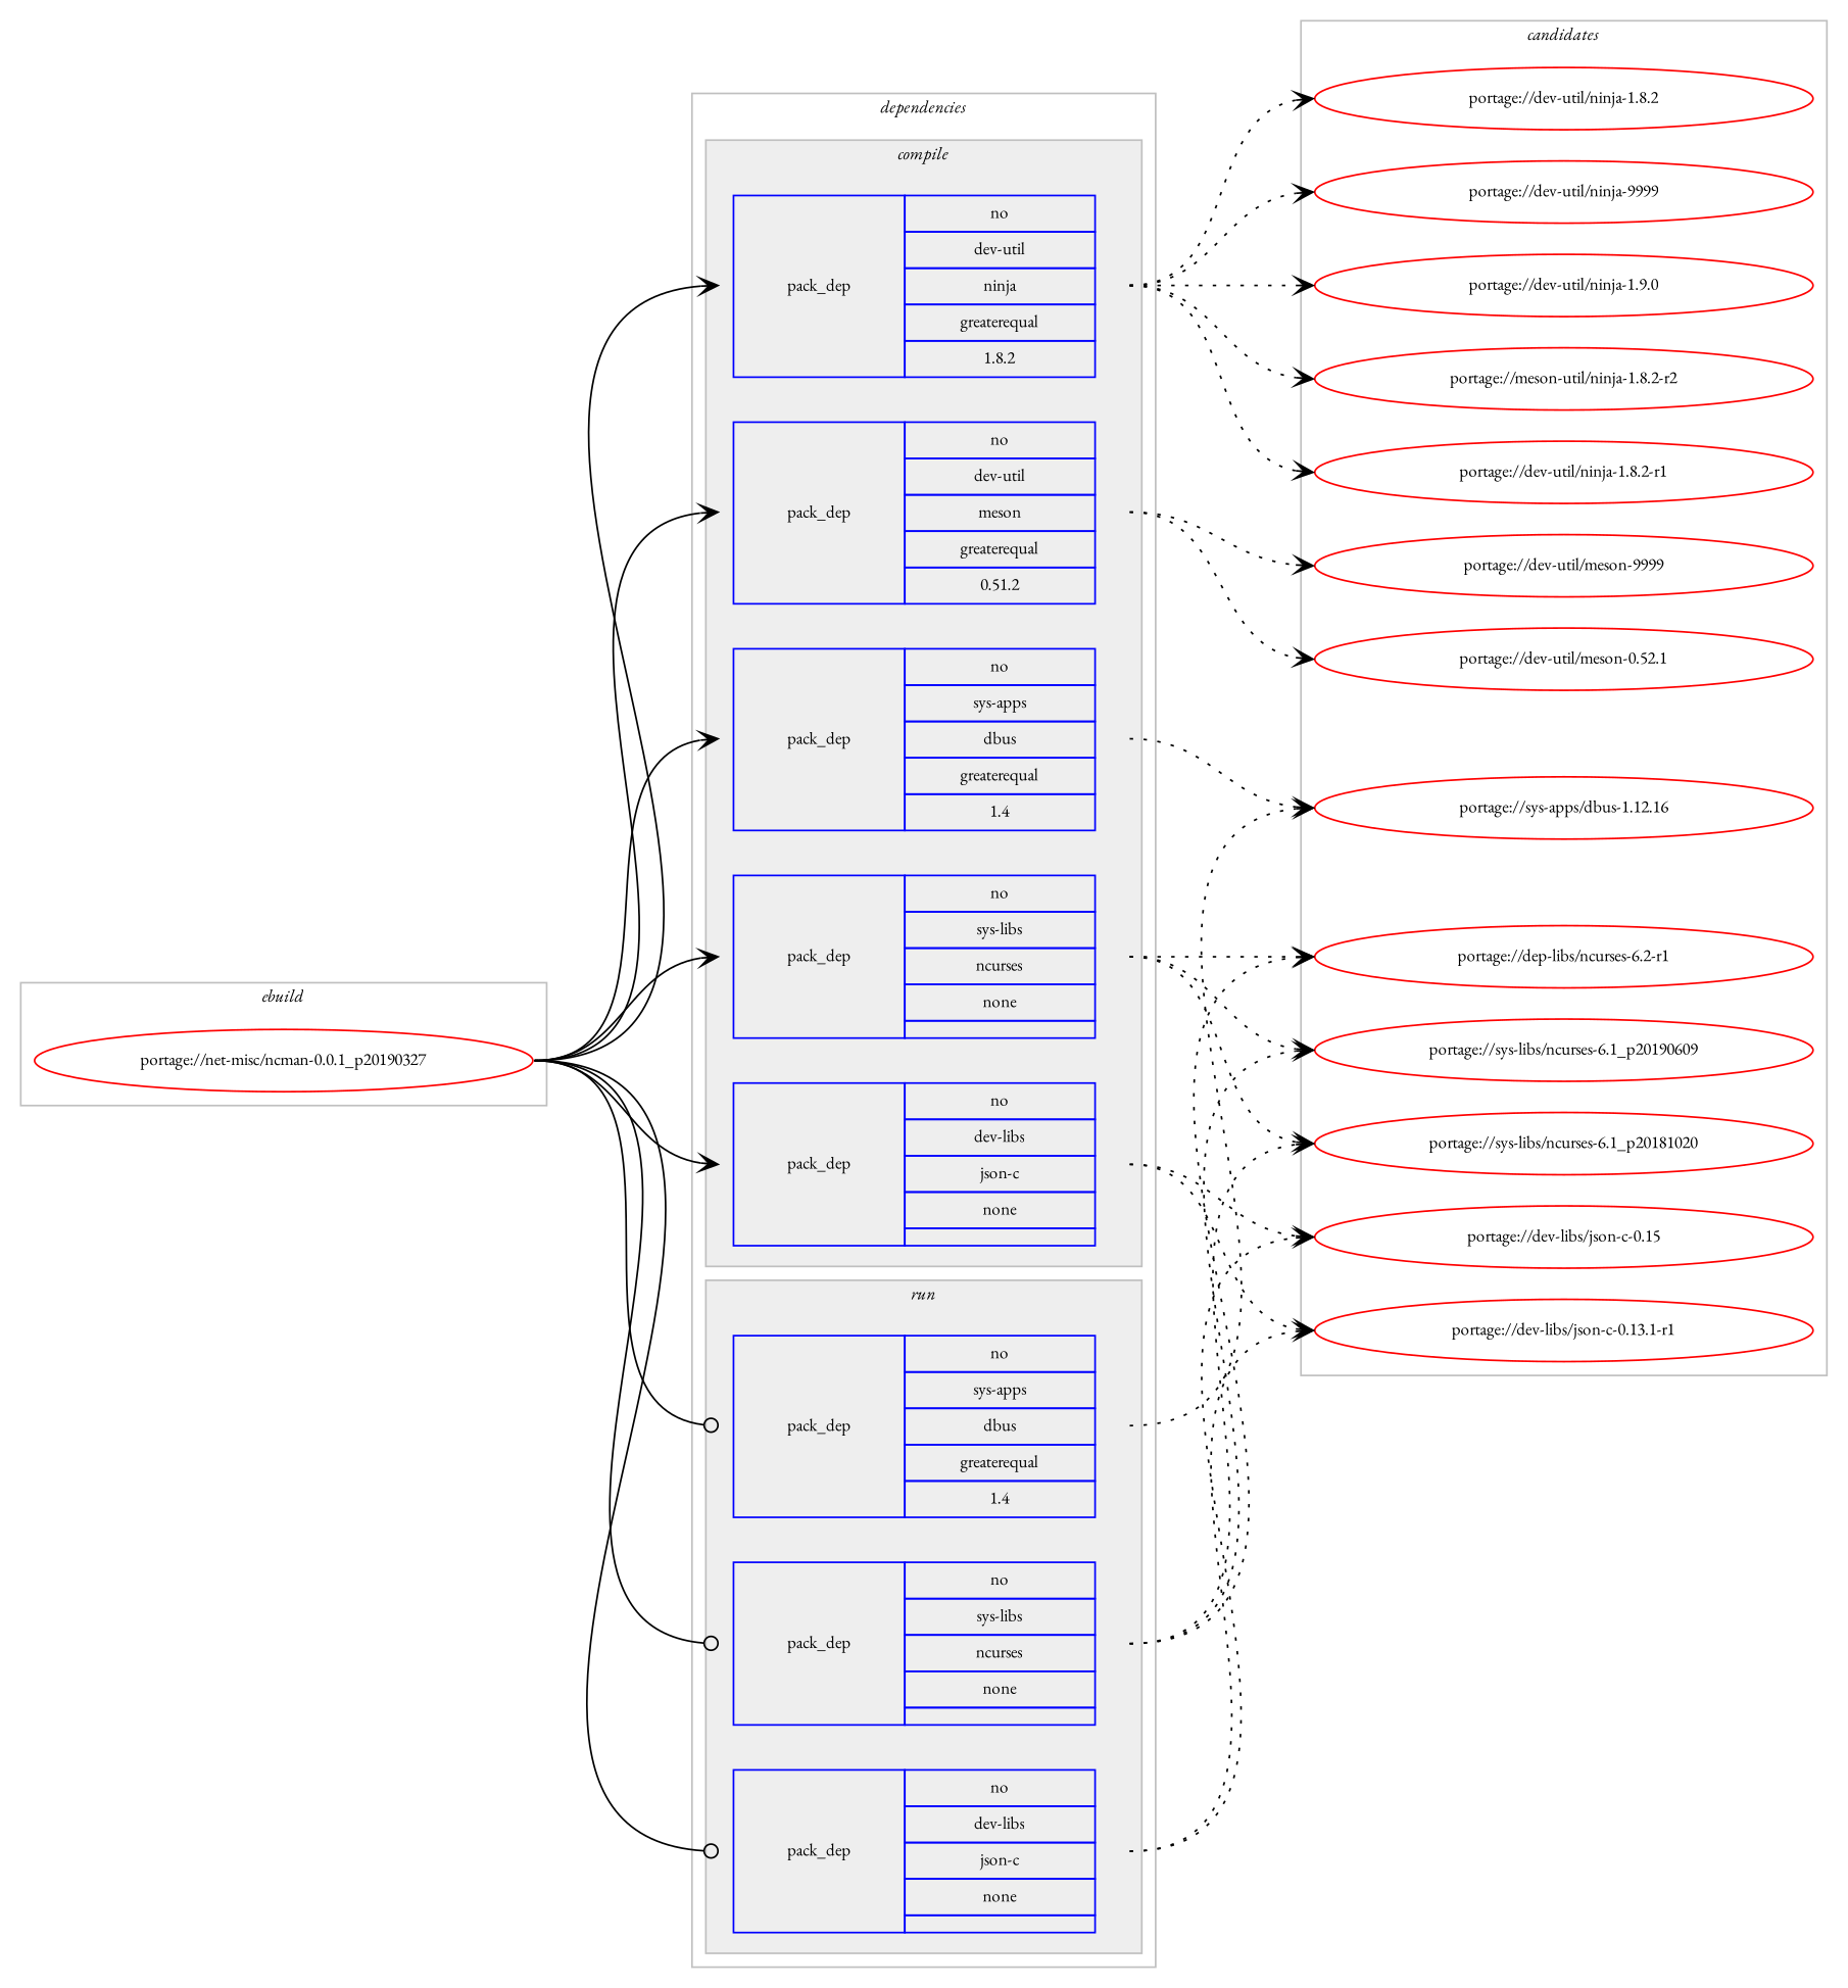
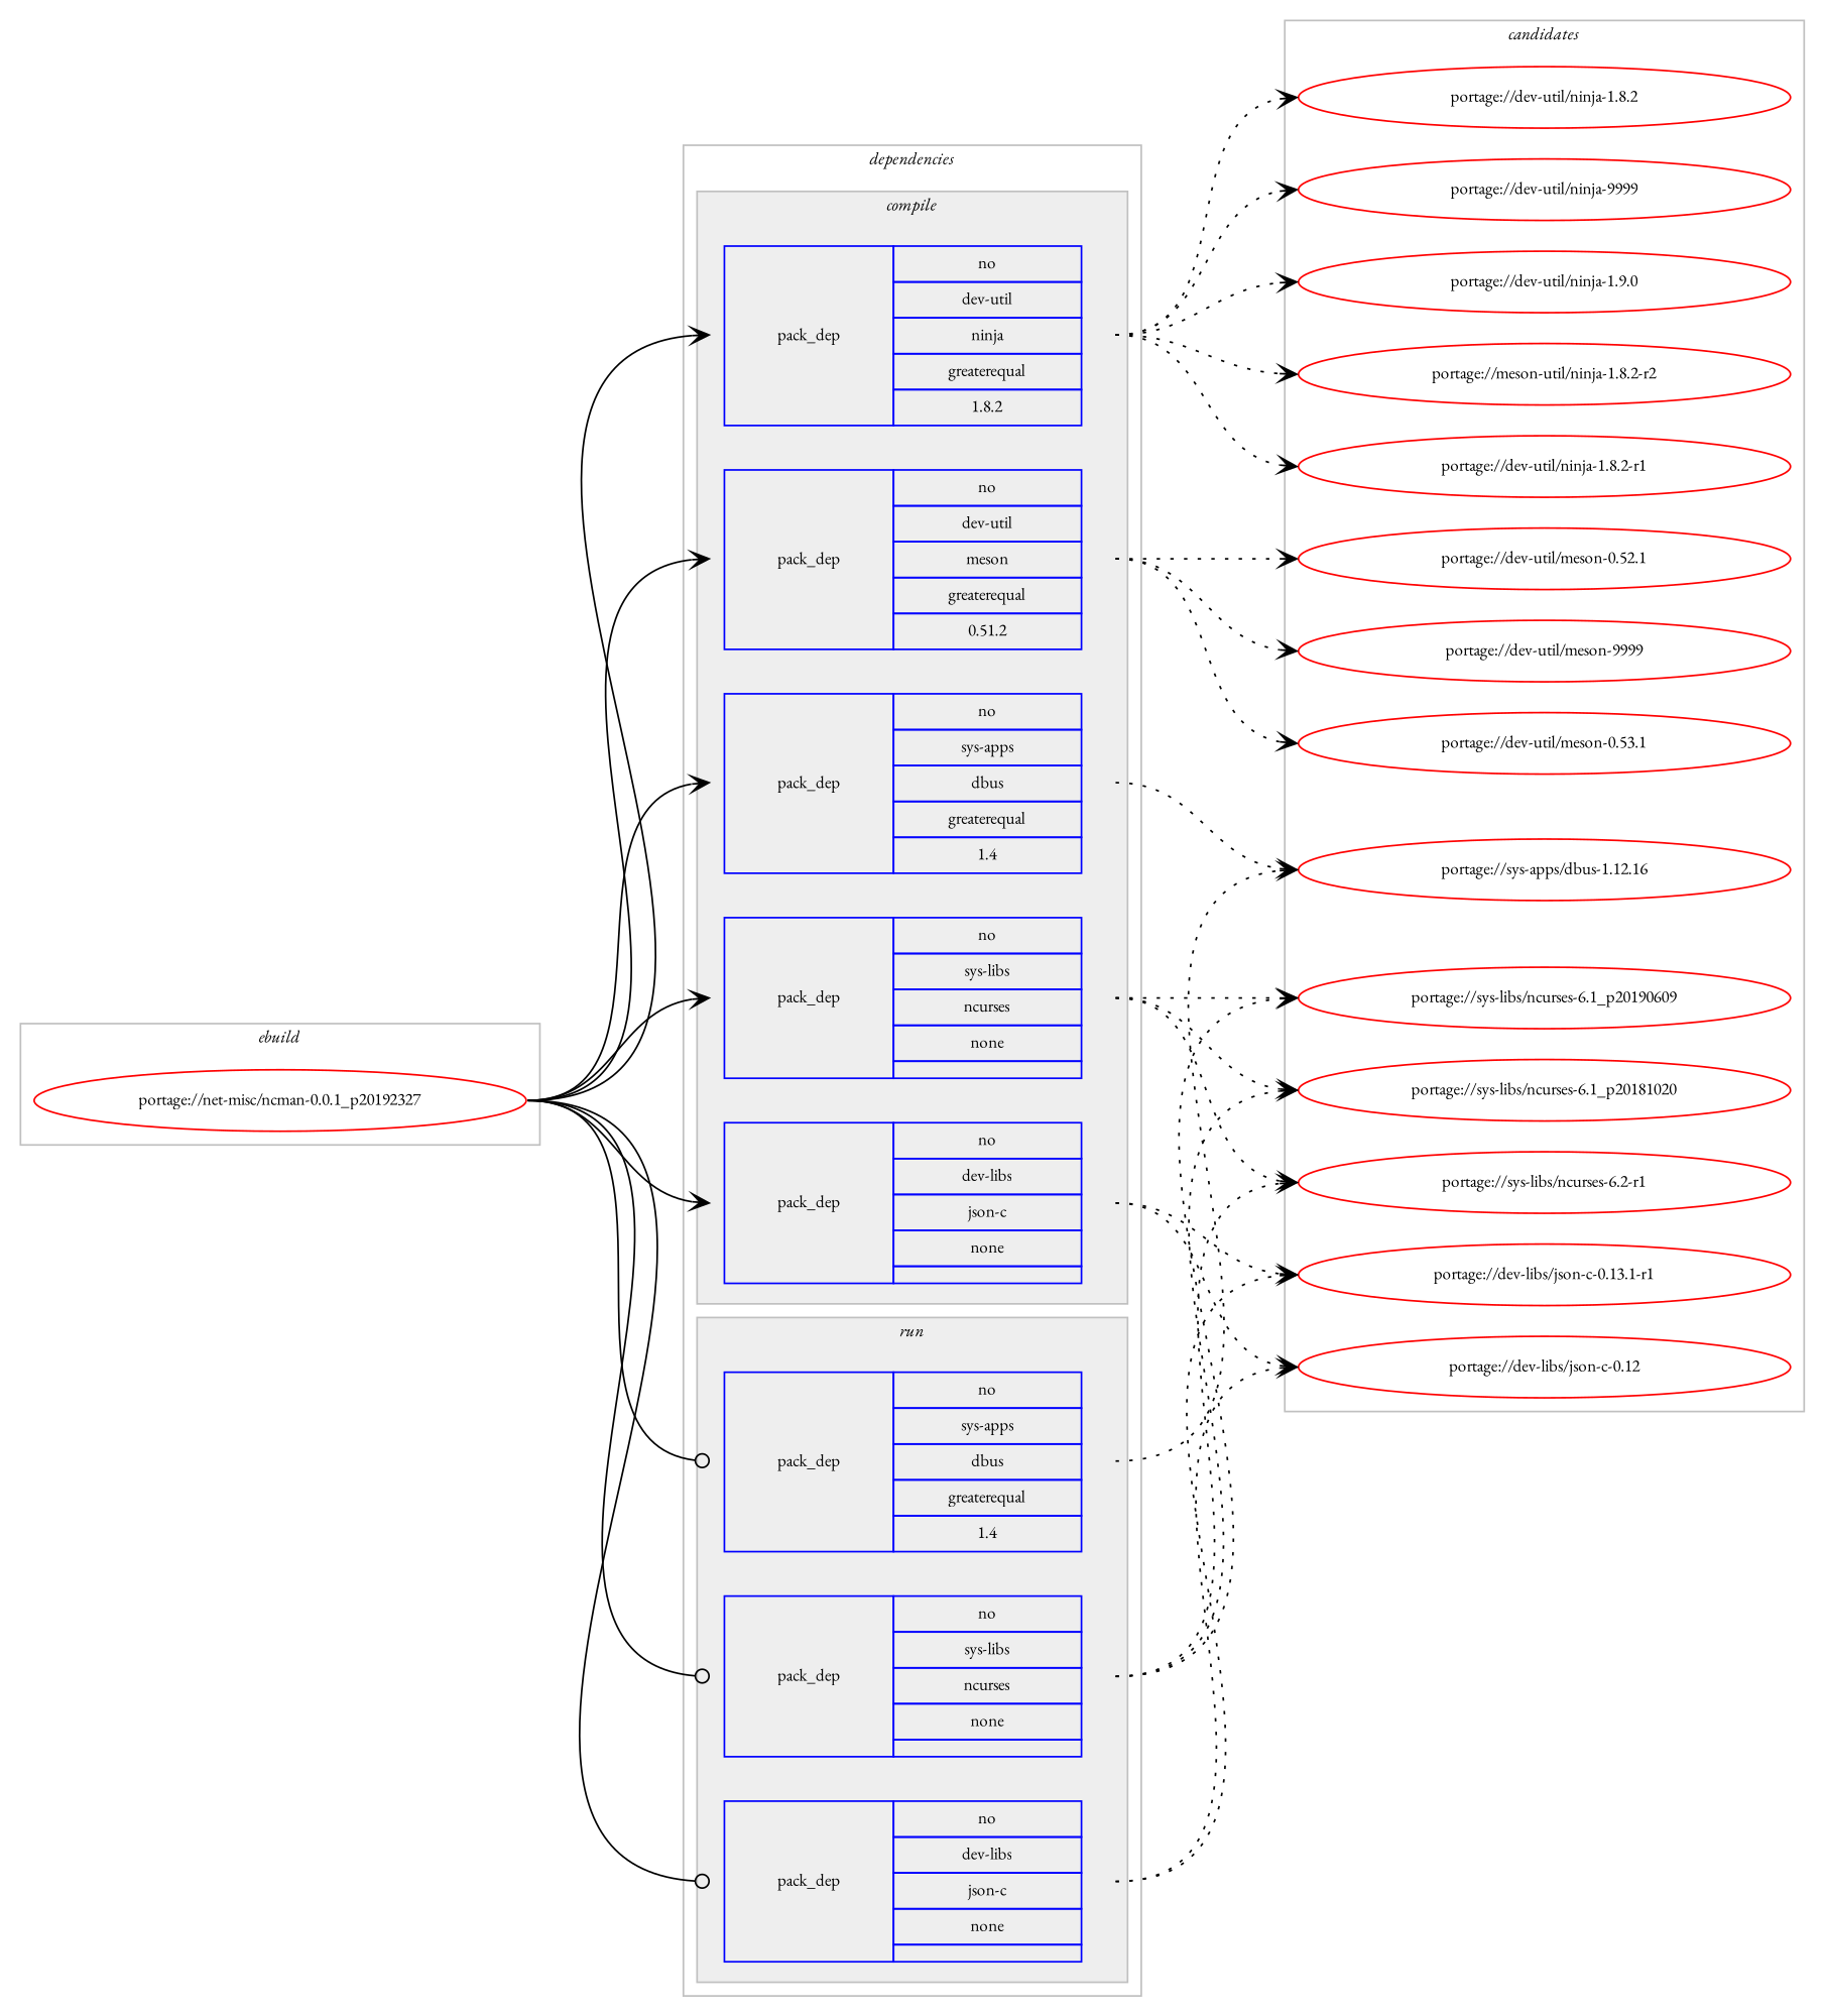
  digraph {
    compound=true
    concentrate=true
    fontname="EB Garamond"
    fontsize=10
    newrank=true
    rankdir=LR
    ranksep=1.5
    node [color=red fontname="EB Garamond" fontsize=10]
    edge [arrowhead=vee fontname="EB Garamond" headport=w style=dotted tailport=e weight=100]
-   n1 [label="portage://net-misc/ncman-0.0.1_p20190327" width=4]
+   n1 [label="portage://net-misc/ncman-0.0.1_p20192327" width=4]
    n2 [color=blue label=<<TABLE BORDER="0" CELLBORDER="1" CELLSPACING="0" CELLPADDING="4" WIDTH="220"><TR><TD ROWSPAN="6" CELLPADDING="30">pack_dep</TD></TR><TR><TD WIDTH="110">no</TD></TR><TR><TD>dev-libs</TD></TR><TR><TD>json-c</TD></TR><TR><TD>none</TD></TR><TR><TD></TD></TR></TABLE>> shape=none]
    n3 [color=blue label=<<TABLE BORDER="0" CELLBORDER="1" CELLSPACING="0" CELLPADDING="4" WIDTH="220"><TR><TD ROWSPAN="6" CELLPADDING="30">pack_dep</TD></TR><TR><TD WIDTH="110">no</TD></TR><TR><TD>dev-util</TD></TR><TR><TD>meson</TD></TR><TR><TD>greaterequal</TD></TR><TR><TD>0.51.2</TD></TR></TABLE>> shape=none]
    n4 [color=blue label=<<TABLE BORDER="0" CELLBORDER="1" CELLSPACING="0" CELLPADDING="4" WIDTH="220"><TR><TD ROWSPAN="6" CELLPADDING="30">pack_dep</TD></TR><TR><TD WIDTH="110">no</TD></TR><TR><TD>dev-util</TD></TR><TR><TD>ninja</TD></TR><TR><TD>greaterequal</TD></TR><TR><TD>1.8.2</TD></TR></TABLE>> shape=none]
    n5 [color=blue label=<<TABLE BORDER="0" CELLBORDER="1" CELLSPACING="0" CELLPADDING="4" WIDTH="220"><TR><TD ROWSPAN="6" CELLPADDING="30">pack_dep</TD></TR><TR><TD WIDTH="110">no</TD></TR><TR><TD>sys-apps</TD></TR><TR><TD>dbus</TD></TR><TR><TD>greaterequal</TD></TR><TR><TD>1.4</TD></TR></TABLE>> shape=none]
    n6 [color=blue label=<<TABLE BORDER="0" CELLBORDER="1" CELLSPACING="0" CELLPADDING="4" WIDTH="220"><TR><TD ROWSPAN="6" CELLPADDING="30">pack_dep</TD></TR><TR><TD WIDTH="110">no</TD></TR><TR><TD>sys-libs</TD></TR><TR><TD>ncurses</TD></TR><TR><TD>none</TD></TR><TR><TD></TD></TR></TABLE>> shape=none]
    n7 [color=blue label=<<TABLE BORDER="0" CELLBORDER="1" CELLSPACING="0" CELLPADDING="4" WIDTH="220"><TR><TD ROWSPAN="6" CELLPADDING="30">pack_dep</TD></TR><TR><TD WIDTH="110">no</TD></TR><TR><TD>dev-libs</TD></TR><TR><TD>json-c</TD></TR><TR><TD>none</TD></TR><TR><TD></TD></TR></TABLE>> shape=none]
    n8 [color=blue label=<<TABLE BORDER="0" CELLBORDER="1" CELLSPACING="0" CELLPADDING="4" WIDTH="220"><TR><TD ROWSPAN="6" CELLPADDING="30">pack_dep</TD></TR><TR><TD WIDTH="110">no</TD></TR><TR><TD>sys-apps</TD></TR><TR><TD>dbus</TD></TR><TR><TD>greaterequal</TD></TR><TR><TD>1.4</TD></TR></TABLE>> shape=none]
    n9 [color=blue label=<<TABLE BORDER="0" CELLBORDER="1" CELLSPACING="0" CELLPADDING="4" WIDTH="220"><TR><TD ROWSPAN="6" CELLPADDING="30">pack_dep</TD></TR><TR><TD WIDTH="110">no</TD></TR><TR><TD>sys-libs</TD></TR><TR><TD>ncurses</TD></TR><TR><TD>none</TD></TR><TR><TD></TD></TR></TABLE>> shape=none]
    n10 [label="portage://dev-libs/json-c-0.13.1-r1" width=4]
-   n11 [label="portage://dev-libs/json-c-0.15" width=4]
+   n11 [label="portage://dev-libs/json-c-0.12" width=4]
    n12 [label="portage://dev-util/meson-9999" width=4]
+   n13 [label="portage://dev-util/meson-0.53.1" width=4]
    n14 [label="portage://dev-util/meson-0.52.1" width=4]
    n15 [label="portage://dev-util/ninja-9999" width=4]
    n16 [label="portage://dev-util/ninja-1.9.0" width=4]
    n17 [label="portage://meson-util/ninja-1.8.2-r2" width=4]
    n18 [label="portage://dev-util/ninja-1.8.2-r1" width=4]
    n19 [label="portage://dev-util/ninja-1.8.2" width=4]
    n20 [label="portage://sys-apps/dbus-1.12.16" width=4]
-   n21 [label="portage://dep-libs/ncurses-6.2-r1" width=4]
+   n21 [label="portage://sys-libs/ncurses-6.2-r1" width=4]
    n22 [label="portage://sys-libs/ncurses-6.1_p20190609" width=4]
    n23 [label="portage://sys-libs/ncurses-6.1_p20181020" width=4]
    subgraph cluster_1 {
      color=gray
      label=<<i>ebuild</i>>
      rank=same
      n1
    }
    subgraph cluster_2 {
      color=gray
      label=<<i>dependencies</i>>
      subgraph cluster_3 {
        color=gray
        fillcolor="#eeeeee"
        label=<<i>compile</i>>
        style=filled
        subgraph sub_4 {
          color=gray
          fillcolor="#eeeeee"
          label=<<i>compile</i>>
          style=filled
          n2
        }
        subgraph sub_5 {
          color=gray
          fillcolor="#eeeeee"
          label=<<i>compile</i>>
          style=filled
          n3
        }
        subgraph sub_6 {
          color=gray
          fillcolor="#eeeeee"
          label=<<i>compile</i>>
          style=filled
          n4
        }
        subgraph sub_7 {
          color=gray
          fillcolor="#eeeeee"
          label=<<i>compile</i>>
          style=filled
          n5
        }
        subgraph sub_8 {
          color=gray
          fillcolor="#eeeeee"
          label=<<i>compile</i>>
          style=filled
          n6
        }
      }
      subgraph cluster_9 {
        color=gray
        fillcolor="#eeeeee"
        label=<<i>compile and run</i>>
        style=filled
      }
      subgraph cluster_10 {
        color=gray
        fillcolor="#eeeeee"
        label=<<i>run</i>>
        style=filled
        subgraph sub_11 {
          color=gray
          fillcolor="#eeeeee"
          label=<<i>run</i>>
          style=filled
          n7
        }
        subgraph sub_12 {
          color=gray
          fillcolor="#eeeeee"
          label=<<i>run</i>>
          style=filled
          n8
        }
        subgraph sub_13 {
          color=gray
          fillcolor="#eeeeee"
          label=<<i>run</i>>
          style=filled
          n9
        }
      }
    }
    subgraph cluster_14 {
      color=gray
      label=<<i>candidates</i>>
      rank=same
      subgraph sub_15 {
        color=black
        label=<<i>candidates</i>>
        nodesep=1
        rank=same
        n10
        n11
      }
      subgraph sub_16 {
        color=black
        label=<<i>candidates</i>>
        nodesep=1
        rank=same
        n12
+       n13
        n14
      }
      subgraph sub_17 {
        color=black
        label=<<i>candidates</i>>
        nodesep=1
        rank=same
        n15
        n16
        n17
        n18
        n19
      }
      subgraph sub_18 {
        color=black
        label=<<i>candidates</i>>
        nodesep=1
        rank=same
        n20
      }
      subgraph sub_19 {
        color=black
        label=<<i>candidates</i>>
        nodesep=1
        rank=same
        n21
        n22
        n23
      }
      subgraph sub_20 {
        color=black
        label=<<i>candidates</i>>
        nodesep=1
        rank=same
        n10
        n11
      }
      subgraph sub_21 {
        color=black
        label=<<i>candidates</i>>
        nodesep=1
        rank=same
        n20
      }
      subgraph sub_22 {
        color=black
        label=<<i>candidates</i>>
        nodesep=1
        rank=same
        n21
        n22
        n23
      }
    }
    n1 -> n2 [style=solid weight=20]
    n1 -> n3 [style=solid weight=20]
    n1 -> n4 [style=solid weight=20]
    n1 -> n5 [style=solid weight=20]
    n1 -> n6 [style=solid weight=20]
    n1 -> n7 [arrowhead=odot style=solid weight=20]
    n1 -> n8 [arrowhead=odot style=solid weight=20]
    n1 -> n9 [arrowhead=odot style=solid weight=20]
    n2 -> n10
    n2 -> n11
    n3 -> n12
+   n3 -> n13
    n3 -> n14
    n4 -> n15
    n4 -> n16
    n4 -> n17
    n4 -> n18
    n4 -> n19
    n5 -> n20
    n6 -> n21
    n6 -> n22
    n6 -> n23
    n7 -> n10
    n7 -> n11
    n8 -> n20
    n9 -> n21
    n9 -> n22
    n9 -> n23
  }
